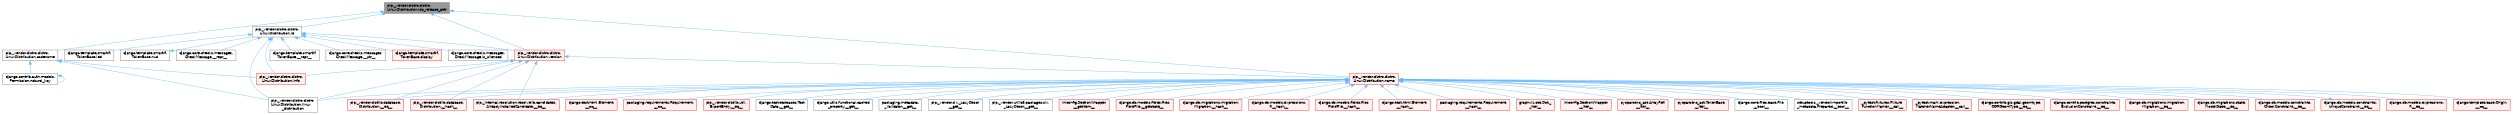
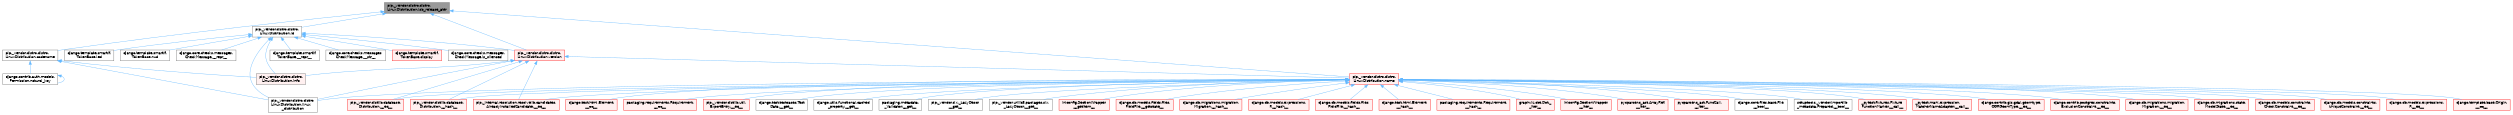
  digraph {
    rankdir=TB
    node [color=red fillcolor="#FFF0F0" fontname=Helvetica fontsize=10 shape=box style=filled]
    edge [color=steelblue1 dir=back fontname=Helvetica fontsize=10 labelfontname=Helvetica labelfontsize=10 style=solid]
    n1 [color=gray40 fillcolor=grey60 fontcolor=black height=0.2 label="pip._vendor.distro.distro.\lLinuxDistribution.lsb_release_attr" width=0.4]
    n2 [color=grey40 fillcolor=white height=0.2 label="pip._vendor.distro.distro.\lLinuxDistribution.codename" width=0.4]
    n3 [color=grey40 fillcolor=white height=0.2 label="pip._vendor.distro.distro.\lLinuxDistribution.id" width=0.4]
    n4 [height=0.2 label="pip._vendor.distro.distro.\lLinuxDistribution.version" width=0.4]
    n5 [height=0.2 label="pip._vendor.distro.distro.\lLinuxDistribution.name" width=0.4]
-   n6 [height=0.2 label="pip._vendor.distro.distro.\lLinuxDistribution.info" width=0.4]
+   n6 [color=grey40 height=0.2 label="pip._vendor.distro.distro.\lLinuxDistribution.info" width=0.4]
    n7 [color=grey40 fillcolor=white height=0.2 label="pip._vendor.distro.distro.\lLinuxDistribution.linux\l_distribution" width=0.4]
    n8 [color=grey40 fillcolor=white height=0.2 label="django.contrib.auth.models.\lPermission.natural_key" width=0.4]
    n9 [color=grey40 fillcolor=white height=0.2 label="django.core.checks.messages.\lCheckMessage.__repr__" width=0.4]
    n10 [color=grey40 fillcolor=white height=0.2 label="django.template.smartif.\lTokenBase.__repr__" width=0.4]
    n11 [color=grey40 fillcolor=white height=0.2 label="django.core.checks.messages.\lCheckMessage.__str__" width=0.4]
    n12 [height=0.2 label="django.template.smartif.\lTokenBase.display" width=0.4]
    n13 [color=grey40 fillcolor=white height=0.2 label="django.core.checks.messages.\lCheckMessage.is_silenced" width=0.4]
    n14 [color=grey40 fillcolor=white height=0.2 label="django.template.smartif.\lTokenBase.led" width=0.4]
    n15 [color=grey40 fillcolor=white height=0.2 label="django.template.smartif.\lTokenBase.nud" width=0.4]
    n16 [height=0.2 label="pip._internal.resolution.resolvelib.candidates.\lAlreadyInstalledCandidate.__eq__" width=0.4]
    n17 [height=0.2 label="pip._vendor.distlib.database.\lDistribution.__eq__" width=0.4]
    n18 [height=0.2 label="pip._vendor.distlib.database.\lDistribution.__hash__" width=0.4]
    n19 [color=grey40 fillcolor=white height=0.2 label="django.core.files.base.File.\l__bool__" width=0.4]
    n20 [color=grey40 fillcolor=white height=0.2 label="setuptools._vendor.importlib\l_metadata.Prepared.__bool__" width=0.4]
    n21 [height=0.2 label="_pytest.fixtures.Fixture\lFunctionMarker.__call__" width=0.4]
    n22 [height=0.2 label="_pytest.mark.expression.\lMatcherNameAdapter.__call__" width=0.4]
    n23 [height=0.2 label="django.contrib.gis.gdal.geomtype.\lOGRGeomType.__eq__" width=0.4]
    n24 [height=0.2 label="django.contrib.postgres.constraints.\lExclusionConstraint.__eq__" width=0.4]
    n25 [height=0.2 label="django.db.migrations.migration.\lMigration.__eq__" width=0.4]
    n26 [height=0.2 label="django.db.migrations.state.\lModelState.__eq__" width=0.4]
    n27 [height=0.2 label="django.db.models.constraints.\lCheckConstraint.__eq__" width=0.4]
    n28 [height=0.2 label="django.db.models.constraints.\lUniqueConstraint.__eq__" width=0.4]
    n29 [height=0.2 label="django.db.models.expressions.\lF.__eq__" width=0.4]
    n30 [height=0.2 label="django.template.base.Origin.\l__eq__" width=0.4]
    n31 [height=0.2 label="django.test.html.Element.\l__eq__" width=0.4]
    n32 [height=0.2 label="packaging.requirements.Requirement.\l__eq__" width=0.4]
    n33 [height=0.2 label="pip._vendor.distlib.util.\lExportEntry.__eq__" width=0.4]
    n34 [color=grey40 fillcolor=white height=0.2 label="django.test.testcases.Test\lData.__get__" width=0.4]
    n35 [color=grey40 fillcolor=white height=0.2 label="django.utils.functional.cached\l_property.__get__" width=0.4]
    n36 [color=grey40 fillcolor=white height=0.2 label="packaging.metadata.\l_Validator.__get__" width=0.4]
    n37 [color=grey40 fillcolor=white height=0.2 label="pip._vendor.six._LazyDescr.\l__get__" width=0.4]
    n38 [color=grey40 fillcolor=white height=0.2 label="pip._vendor.urllib3.packages.six.\l_LazyDescr.__get__" width=0.4]
    n39 [height=0.2 label="iniconfig.SectionWrapper.\l__getitem__" width=0.4]
    n40 [height=0.2 label="django.db.models.fields.files.\lFieldFile.__getstate__" width=0.4]
    n41 [height=0.2 label="django.db.migrations.migration.\lMigration.__hash__" width=0.4]
    n42 [height=0.2 label="django.db.models.expressions.\lF.__hash__" width=0.4]
    n43 [height=0.2 label="django.db.models.fields.files.\lFieldFile.__hash__" width=0.4]
    n44 [height=0.2 label="django.test.html.Element.\l__hash__" width=0.4]
    n45 [height=0.2 label="packaging.requirements.Requirement.\l__hash__" width=0.4]
    n46 [height=0.2 label="graphviz.dot.Dot._\l_iter__" width=0.4]
    n47 [height=0.2 label="iniconfig.SectionWrapper.\l__iter__" width=0.4]
    n48 [height=0.2 label="pycparser.c_ast.ArrayRef.\l__iter__" width=0.4]
-   n49 [height=0.2 label="pycparser.c_ast.TokenBase.\l__iter__" width=0.4]
+   n49 [height=0.2 label="pycparser.c_ast.FuncCall.\l__iter__" width=0.4]
    n1 -> n2
    n1 -> n3
    n1 -> n4
    n1 -> n5
    n2 -> n6
    n2 -> n7
    n2 -> n8
    n3 -> n4
    n3 -> n6
    n3 -> n7
    n3 -> n9
    n3 -> n10
    n3 -> n11
    n3 -> n12
    n3 -> n13
    n3 -> n14
-   n15 -> n3
+   n3 -> n15
    n4 -> n5
    n4 -> n6
    n4 -> n7
    n4 -> n16
    n4 -> n17
    n4 -> n18
    n5 -> n7
    n5 -> n16
    n5 -> n17
    n5 -> n18
    n5 -> n19
    n5 -> n20
    n5 -> n21
    n5 -> n22
    n5 -> n23
    n5 -> n24
    n5 -> n25
    n5 -> n26
    n5 -> n27
-   n28 -> n5
+   n5 -> n28
    n5 -> n29
    n5 -> n30
    n5 -> n31
    n5 -> n32
    n5 -> n33
    n5 -> n34
    n5 -> n35
    n5 -> n36
    n5 -> n37
    n5 -> n38
    n5 -> n39
    n5 -> n40
    n5 -> n41
    n5 -> n42
    n5 -> n43
    n5 -> n44
    n5 -> n45
    n5 -> n46
    n5 -> n47
    n5 -> n48
    n5 -> n49
    n8 -> n8
  }
